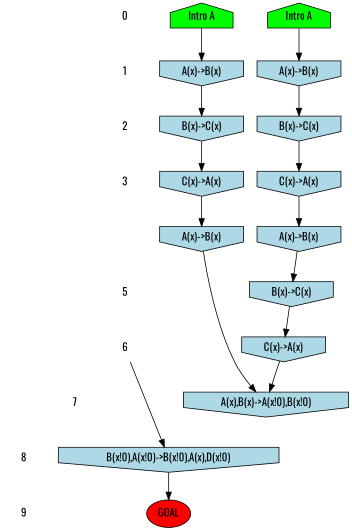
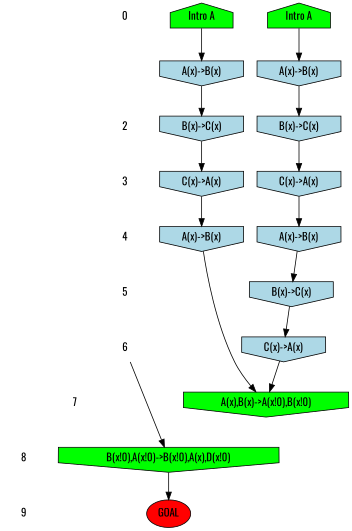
  digraph {
    fontname=Oswald
    ranksep=.5
    node [fontname=Oswald shape=invhouse fillcolor=lightblue style=filled]
    edge [fontname=Oswald]
    0 [shape=plaintext fillcolor="" style=""]
    n2 [fillcolor=green label="Intro A" shape=house]
    n3 [fillcolor=green label="Intro A" shape=house]
-   1 [shape=plaintext fillcolor="" style=""]
    n5 [label="A(x)->B(x)"]
    n6 [label="A(x)->B(x)"]
    2 [shape=plaintext fillcolor="" style=""]
    n8 [label="B(x)->C(x)"]
    n9 [label="B(x)->C(x)"]
    3 [shape=plaintext fillcolor="" style=""]
    n11 [label="C(x)->A(x)"]
    n12 [label="C(x)->A(x)"]
+   4 [shape=plaintext fillcolor="" style=""]
    n14 [label="A(x)->B(x)"]
    n15 [label="A(x)->B(x)"]
    5 [shape=plaintext fillcolor="" style=""]
    n17 [label="B(x)->C(x)"]
    6 [shape=plaintext fillcolor="" style=""]
    n19 [label="C(x)->A(x)"]
    7 [shape=plaintext fillcolor="" style=""]
-   n21 [label="A(x),B(x)->A(x!0),B(x!0)"]
+   n21 [fillcolor=green label="A(x),B(x)->A(x!0),B(x!0)"]
    8 [shape=plaintext fillcolor="" style=""]
-   n23 [label="B(x!0),A(x!0)->B(x!0),A(x),D(x!0)"]
+   n23 [fillcolor=green label="B(x!0),A(x!0)->B(x!0),A(x),D(x!0)"]
    9 [shape=plaintext fillcolor="" style=""]
    n25 [fillcolor=red label=GOAL shape=""]
    subgraph sub_1 {
      rank=same
      0
      n2
      n3
    }
    subgraph sub_2 {
      rank=same
-     1
      n5
      n6
    }
    subgraph sub_3 {
      rank=same
      2
      n8
      n9
    }
    subgraph sub_4 {
      rank=same
      3
      n11
      n12
    }
    subgraph sub_5 {
      rank=same
+     4
      n14
      n15
    }
    subgraph sub_6 {
      rank=same
      5
      n17
    }
    subgraph sub_7 {
      rank=same
      6
      n19
    }
    subgraph sub_8 {
      rank=same
      7
      n21
    }
    subgraph sub_9 {
      rank=same
      8
      n23
    }
    subgraph sub_10 {
      rank=same
      9
      n25
    }
-   0 -> 1 [style=invis]
    n2 -> n5
    n3 -> n6
-   1 -> 2 [style=invis]
    n5 -> n8
    n6 -> n9
    2 -> 3 [style=invis]
    n8 -> n11
    n9 -> n12
+   3 -> 4 [style=invis]
    n11 -> n14
    n12 -> n15
+   4 -> 5 [style=invis]
    n14 -> n21
    n15 -> n17
    5 -> 6 [style=invis]
    n17 -> n19
    6 -> 7 [style=invis]
    6 -> n23
    n19 -> n21
    7 -> 8 [style=invis]
    8 -> 9 [style=invis]
    n23 -> n25
  }
